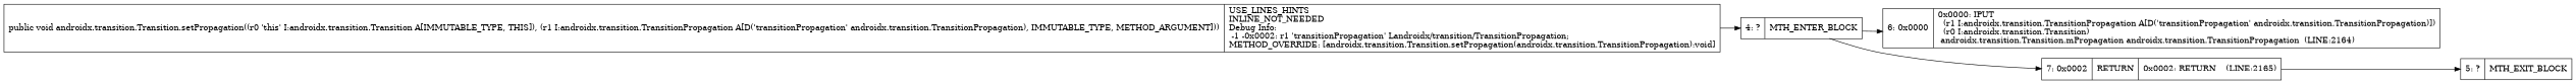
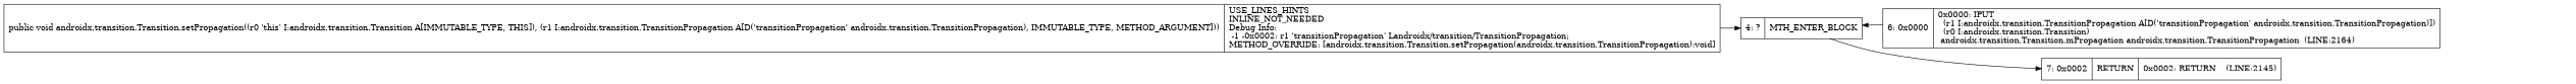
  digraph {
    rankdir=LR
    node [shape=record]
    n1 [label="{4\:\ ?|MTH_ENTER_BLOCK\l}"]
    n2 [label="{6\:\ 0x0000|0x0000: IPUT  \l  (r1 I:androidx.transition.TransitionPropagation A[D('transitionPropagation' androidx.transition.TransitionPropagation)])\l  (r0 I:androidx.transition.Transition)\l androidx.transition.Transition.mPropagation androidx.transition.TransitionPropagation  (LINE:2164)\l}"]
-   n3 [label="{7\:\ 0x0002|RETURN\l|0x0002: RETURN    (LINE:2165)\l}"]
-   n4 [label="{5\:\ ?|MTH_EXIT_BLOCK\l}"]
+   n3 [label="{7\:\ 0x0002|RETURN\l|0x0002: RETURN    (LINE:2145)\l}"]
    n5 [label="{public void androidx.transition.Transition.setPropagation((r0 'this' I:androidx.transition.Transition A[IMMUTABLE_TYPE, THIS]), (r1 I:androidx.transition.TransitionPropagation A[D('transitionPropagation' androidx.transition.TransitionPropagation), IMMUTABLE_TYPE, METHOD_ARGUMENT]))  | USE_LINES_HINTS\lINLINE_NOT_NEEDED\lDebug Info:\l  \-1 \-0x0002: r1 'transitionPropagation' Landroidx\/transition\/TransitionPropagation;\lMETHOD_OVERRIDE: [androidx.transition.Transition.setPropagation(androidx.transition.TransitionPropagation):void]\l}"]
-   n1 -> n2
+   n2 -> n1
    n1 -> n3
-   n3 -> n4
    n5 -> n1
  }
